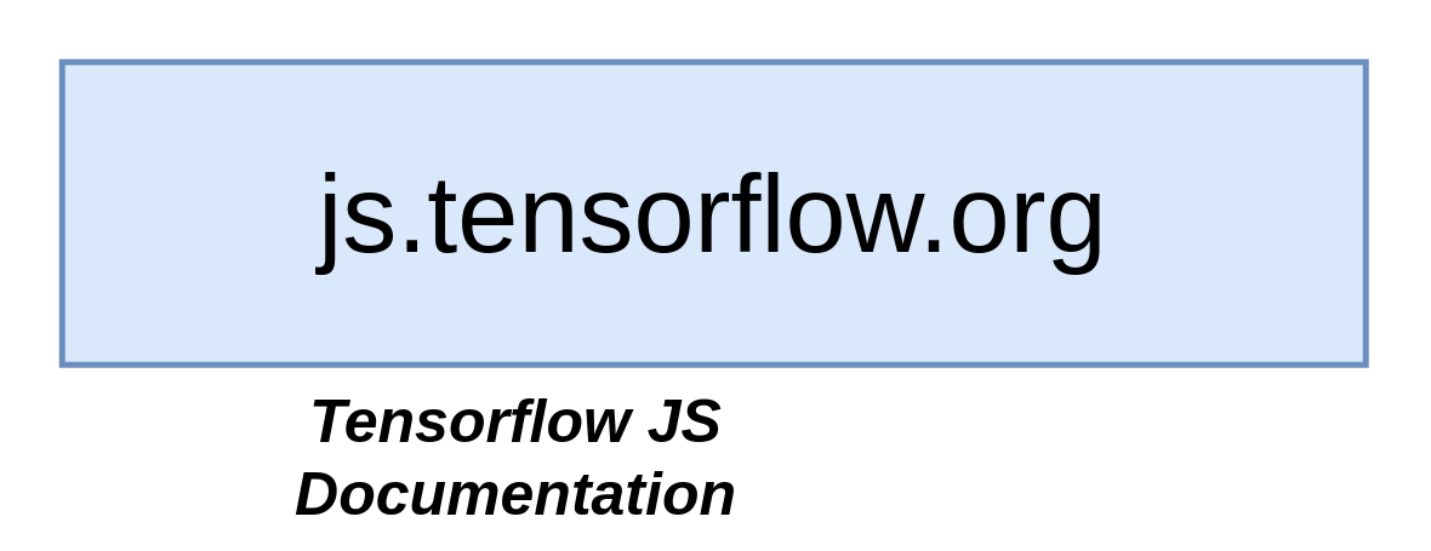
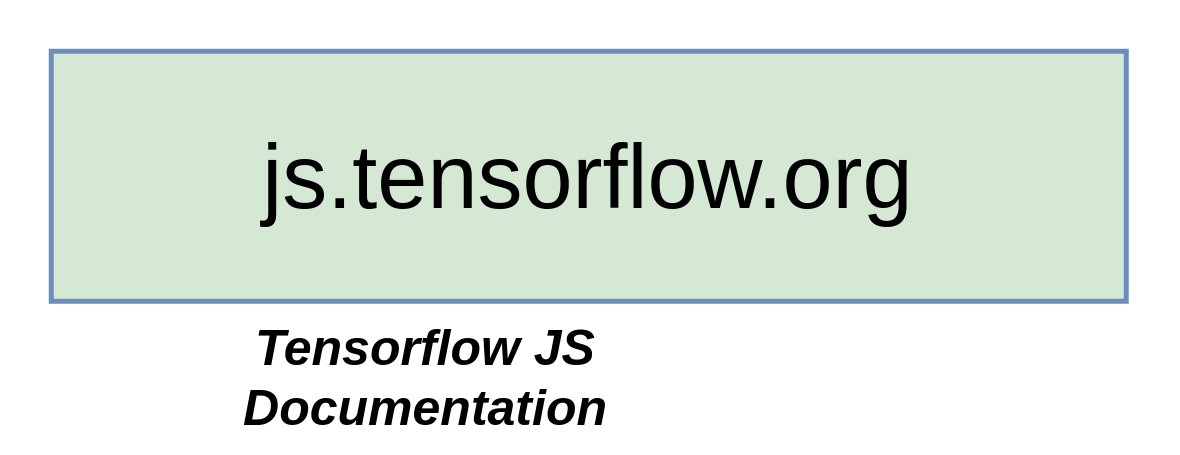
  <mxCell id="0" />
  <mxCell id="1" parent="0" />
- <mxCell id="2" value="js.tensorflow.org" style="rounded=0;whiteSpace=wrap;html=1;strokeWidth=2;fontSize=36;align=center;fillColor=#dae8fc;strokeColor=#6c8ebf;" vertex="1" parent="1"><mxGeometry x="20" y="20" width="430" height="100" as="geometry" /></mxCell>
+ <mxCell id="2" value="js.tensorflow.org" style="rounded=0;whiteSpace=wrap;html=1;strokeWidth=2;fontSize=36;align=center;fillColor=#d5e8d4;strokeColor=#6c8ebf;" vertex="1" parent="1"><mxGeometry x="20" y="20" width="430" height="100" as="geometry" /></mxCell>
  <mxCell id="3" value="Tensorflow JS Documentation" style="text;html=1;strokeColor=none;fillColor=none;align=center;verticalAlign=middle;whiteSpace=wrap;rounded=0;fontSize=20;fontStyle=3" vertex="1" parent="1"><mxGeometry x="150" y="140" width="40" height="20" as="geometry" /></mxCell>
